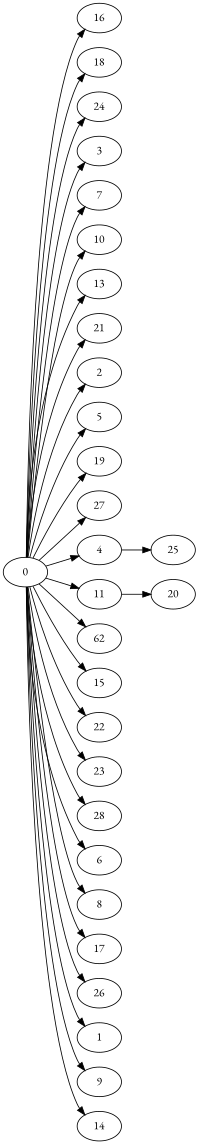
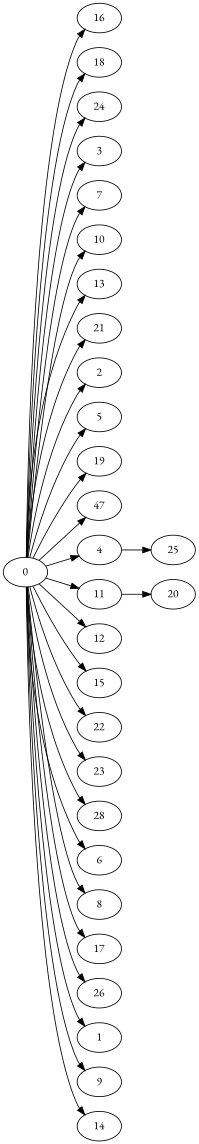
  digraph {
    "Duplicate states"=0
    GraphType=Fork
    "Max states in OPEN"=0
    Modes="120000ms; topo-ordered tasks, ; Pruning: task equivalence, fixed order ready list, ; F-value: ; Optimisation: best schedule length (SL) optimisation on equal, "
    NumberOfTasks=30
    "Pruned using list schedule length"=6723942
    "States removed from OPEN"=0
    TargetSystem="Homogeneous-2"
    "Time to schedule (ms)"=4771
    "Total idle time"=10
    "Total schedule length"=94
    "Total sequential time"=178
    "Total states created"=20605620
    fontname="EB Garamond"
    rankdir=LR
    node ["Finish time"=94 Processor=0 "Start time"=10 Weight=10 fontname="EB Garamond"]
    edge [Weight=3 fontname="EB Garamond"]
    0 ["Finish time"=8 "Start time"=0 Weight=8]
    16 ["Finish time"=48 "Start time"=38]
    18 ["Finish time"=20]
    24 ["Finish time"=30 "Start time"=20]
    3 ["Finish time"=77 Processor=1 "Start time"=68 Weight=9]
    7 ["Finish time"=86 Processor=1 "Start time"=77 Weight=9]
    10 ["Finish time"=43 Processor=1 "Start time"=34 Weight=9]
    13 ["Finish time"=51 Processor=1 "Start time"=43 Weight=8]
    21 [Processor=1 "Start time"=86 Weight=8]
    2 ["Finish time"=21 Processor=1 "Start time"=14 Weight=7]
    5 ["Finish time"=64 Processor=1 "Start time"=57 Weight=7]
    19 ["Finish time"=28 Processor=1 "Start time"=21 Weight=7]
-   27 ["Finish time"=57 Processor=1 "Start time"=51 Weight=6]
+   27 ["Finish time"=57 Processor=1 "Start time"=51 Weight=6 label=47]
    4 ["Finish time"=58 "Start time"=53 Weight=5]
    11 ["Finish time"=53 "Start time"=48 Weight=5]
-   12 ["Finish time"=63 "Start time"=58 Weight=5 label=62]
+   12 ["Finish time"=63 "Start time"=58 Weight=5]
    15 ["Finish time"=38 "Start time"=33 Weight=5]
    22 ["Finish time"=68 Processor=1 "Start time"=64 Weight=4]
    23 ["Finish time"=14 Processor=1 Weight=4]
    28 ["Finish time"=91 "Start time"=87 Weight=4]
    6 ["Start time"=91 Weight=3]
    8 ["Finish time"=66 "Start time"=63 Weight=3]
    17 ["Finish time"=33 "Start time"=30 Weight=3]
    26 ["Finish time"=87 "Start time"=84 Weight=3]
    1 ["Finish time"=72 "Start time"=70 Weight=2]
    9 ["Finish time"=10 "Start time"=8 Weight=2]
    14 ["Finish time"=74 "Start time"=72 Weight=2]
    25 ["Finish time"=84 "Start time"=74]
    20 ["Finish time"=34 Processor=1 "Start time"=28 Weight=6]
    0 -> 16 [Weight=5]
    0 -> 18
    0 -> 24
    0 -> 3 [Weight=10]
    0 -> 7 [Weight=10]
    0 -> 10 [Weight=4]
    0 -> 13 [Weight=6]
    0 -> 21 [Weight=10]
    0 -> 2
    0 -> 5 [Weight=9]
    0 -> 19
    0 -> 27 [Weight=7]
    0 -> 4 [Weight=6]
    0 -> 11 [Weight=5]
    0 -> 12 [Weight=6]
    0 -> 15 [Weight=4]
    0 -> 22 [Weight=9]
    0 -> 23 [Weight=2]
    0 -> 28 [Weight=10]
    0 -> 6 [Weight=10]
    0 -> 8 [Weight=6]
    0 -> 17
    0 -> 26 [Weight=9]
    0 -> 1 [Weight=7]
    0 -> 9 [Weight=2]
    0 -> 14 [Weight=8]
    4 -> 25 [Weight=9]
    11 -> 20
  }
